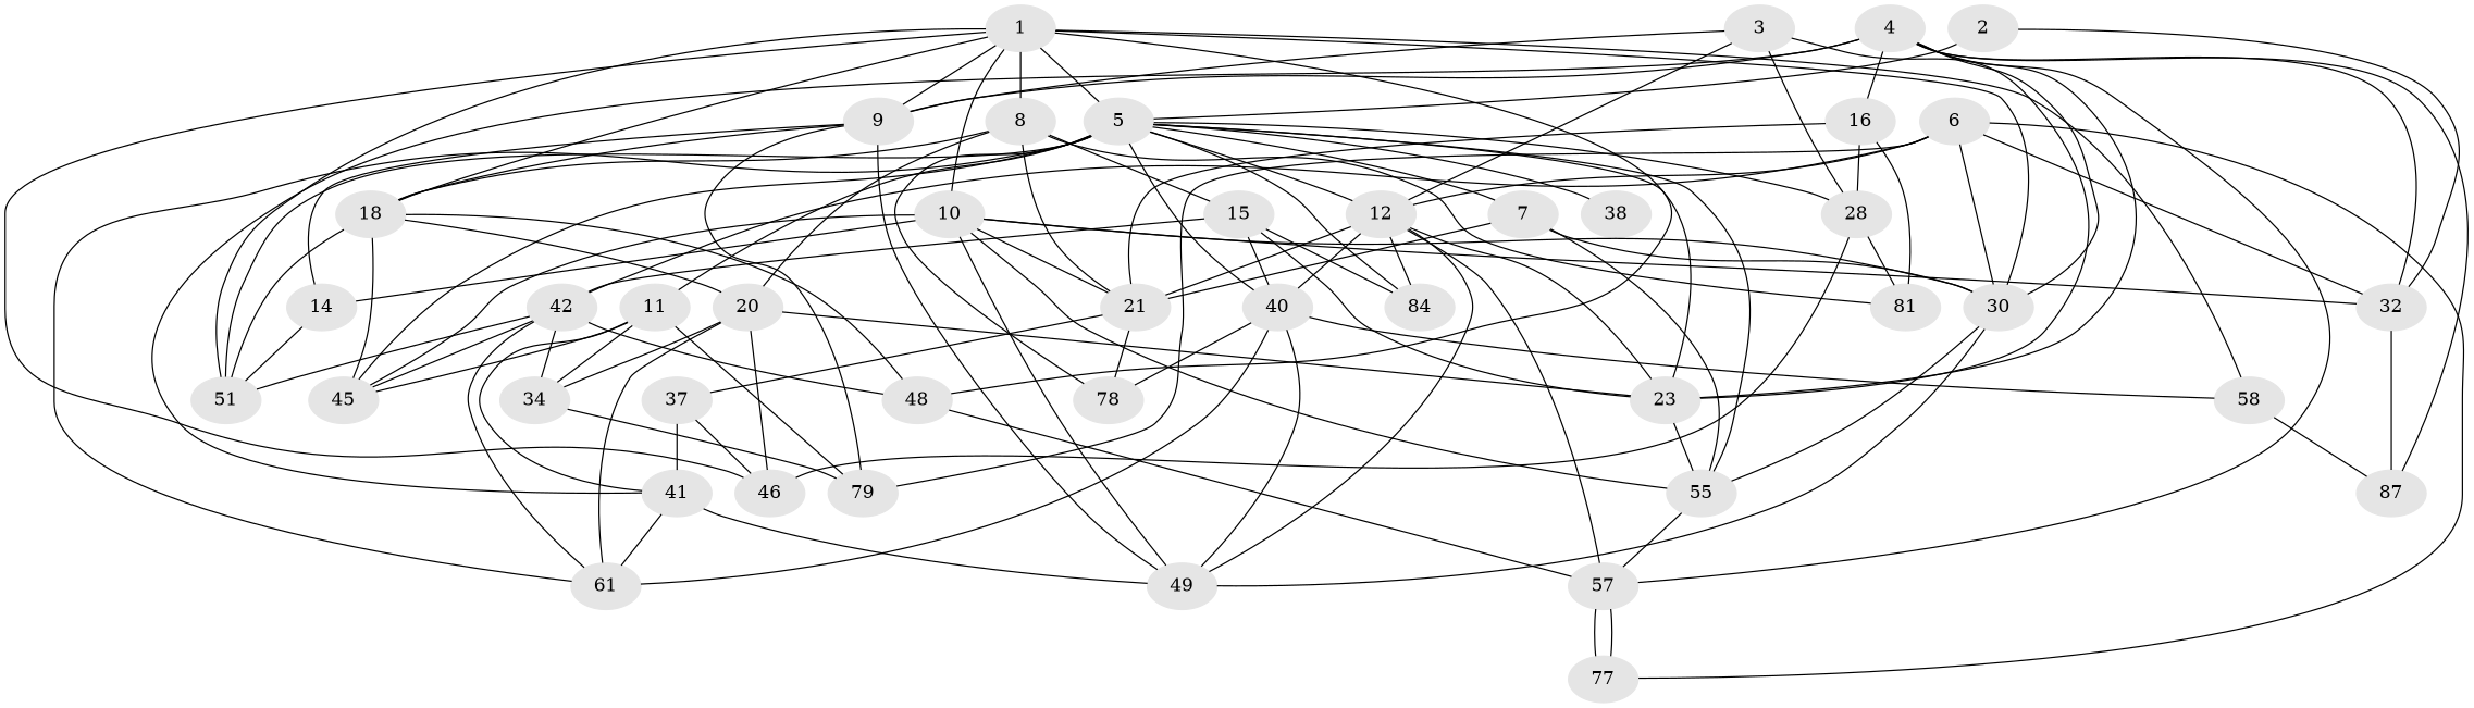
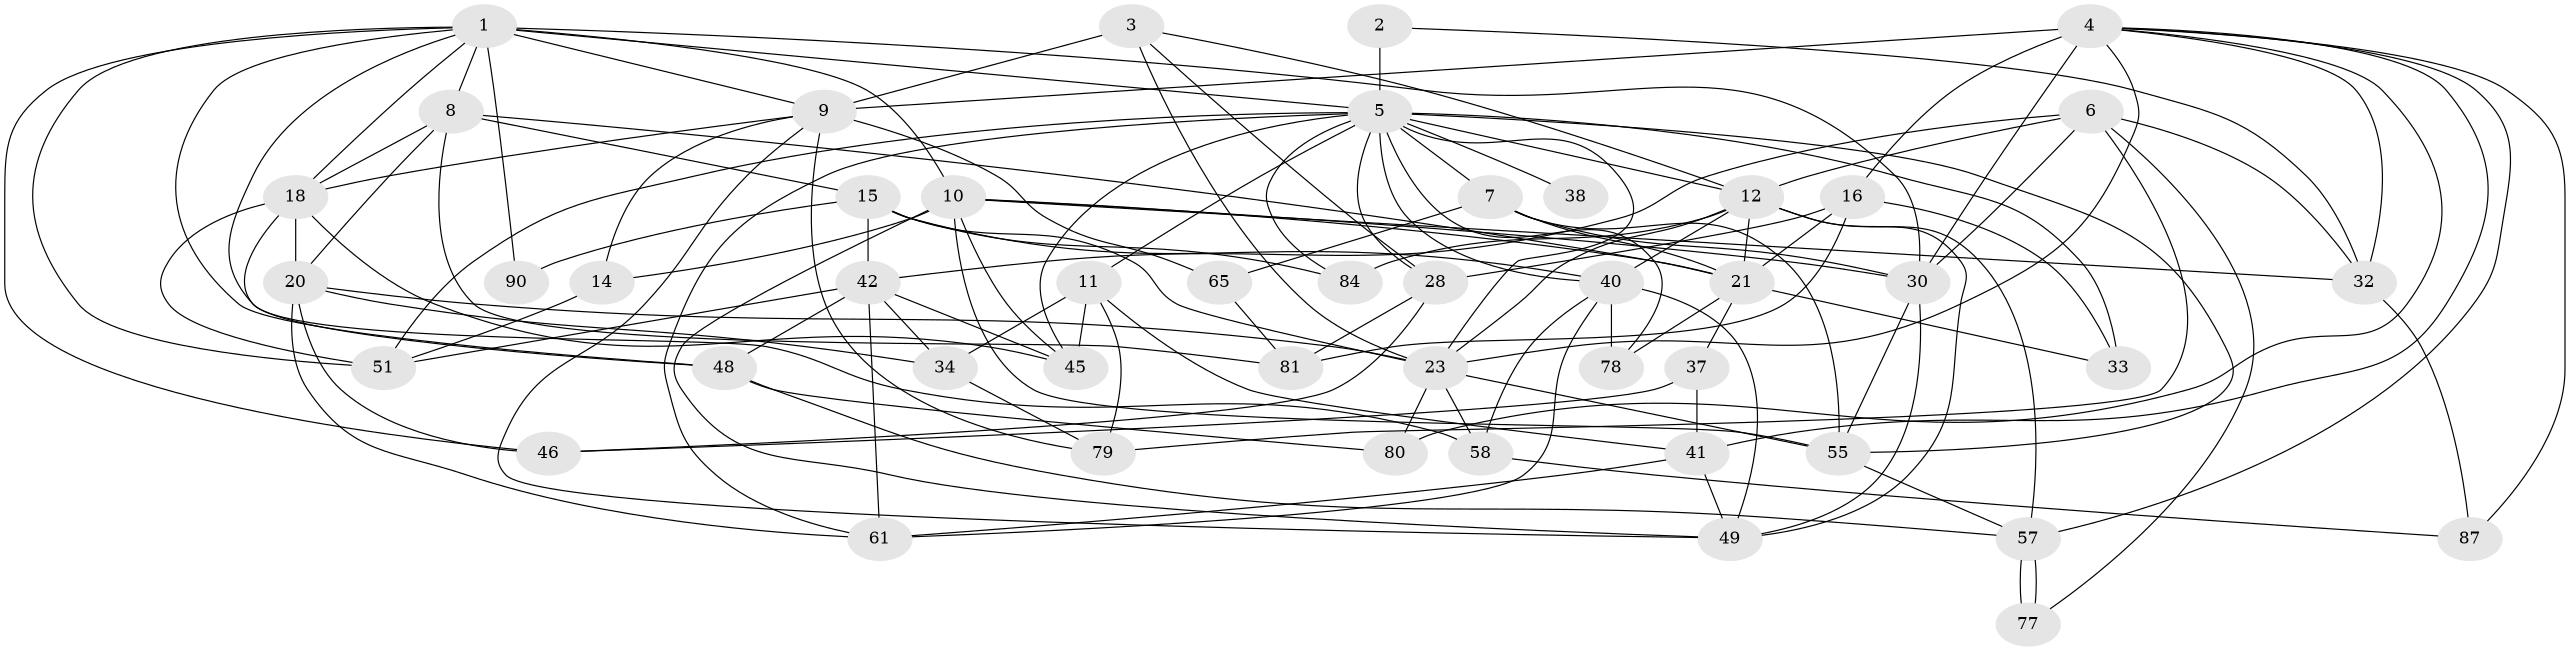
  graph {
    node [color=gray90 style=filled]
    1 [super="+13+97"]
    5 [super="+74+92+25"]
    8 [super="+39"]
    9 [super="+29+35"]
    10 [super="+86+31"]
    18 [super="+24+89"]
    30 [super="+62"]
    46 [super="+73"]
    48 [super="+54"]
    51
    58 [super="+63"]
+   90
    12 [super="+17+72"]
    n14 [label=28 super="+50"]
    23 [super="+71+67"]
    7 [super="+28"]
    11 [super="+26"]
+   33
    38
    40 [super="+56"]
    45 [super="+70"]
    55
    61 [super="+84"]
    78
    n25 [label=84]
    21 [super="+27+82"]
    15 [super="+34"]
    20 [super="+94"]
    81 [super="+88"]
    79
+   65
    14
    49 [super="+59"]
    32 [super="+91"]
    57 [super="+93"]
+   80
    87
    2 [super="+75"]
    3 [super="+66"]
    4 [super="+44+60"]
    16 [super="+19"]
    41 [super="+98"]
    77
    n44 [label=34]
    6 [super="+36"]
    42 [super="+95"]
    37
    1 -- 5
    1 -- 8
    1 -- 9
    1 -- 10
    1 -- 18
    1 -- 30 [weight=2]
    1 -- 46
    1 -- 48
    1 -- 51
    1 -- 58
+   1 -- 90
    5 -- 51 [weight=2]
    5 -- 12
    5 -- n14
    5 -- 23
    5 -- 7 [weight=2]
    5 -- 11 [weight=2]
+   5 -- 33
    5 -- 38
    5 -- 40 [weight=2]
    5 -- 45 [weight=2]
    5 -- 55
    5 -- 61
    5 -- 78
    5 -- n25
    8 -- 18 [weight=2]
    8 -- 21
    8 -- 15
    8 -- 20
    8 -- 81
    9 -- 18
    9 -- 79
+   9 -- 65
    9 -- 14
    9 -- 49
    10 -- 30
    10 -- 45
    10 -- 55
    10 -- 21
    10 -- 14
    10 -- 49
    10 -- 32
    18 -- 48
    18 -- 51
    18 -- 45
    18 -- 20
    30 -- 55
    30 -- 49
    48 -- 57
+   48 -- 80
    58 -- 87
    12 -- 23
    12 -- 40
    12 -- n25
    12 -- 21 [weight=2]
    12 -- 49
    12 -- 57 [weight=2]
    n14 -- 46
    n14 -- 81
+   23 -- 58
    23 -- 55
+   23 -- 80
    7 -- 30
    7 -- 55
    7 -- 21
+   7 -- 65
    11 -- 45
    11 -- 79
    11 -- 41
    11 -- n44
    40 -- 58
    40 -- 61
    40 -- 78
    40 -- 49
    55 -- 57
+   21 -- 33
    21 -- 78
    21 -- 37
+   15 -- 90 [weight=2]
    15 -- 23
    15 -- 40
    15 -- n25
    15 -- 42
    20 -- 46
    20 -- 23
    20 -- 61
    20 -- n44
+   65 -- 81
    14 -- 51
    32 -- 87
    57 -- 77
    57 -- 77
    2 -- 5 [weight=2]
    2 -- 32
    3 -- 9
    3 -- 12
    3 -- n14
    3 -- 23
    4 -- 9 [weight=3]
    4 -- 30 [weight=2]
    4 -- 23
    4 -- 32
    4 -- 57
+   4 -- 80
    4 -- 87
    4 -- 16
    4 -- 41
    16 -- n14
+   16 -- 33
    16 -- 21
    16 -- 81
    41 -- 61
    41 -- 49
    n44 -- 79
    6 -- 30
    6 -- 12
    6 -- 79
    6 -- 32
    6 -- 77
    6 -- 42
    42 -- 48
    42 -- 51
    42 -- 45
    42 -- 61
    42 -- n44
    37 -- 46
    37 -- 41
  }
